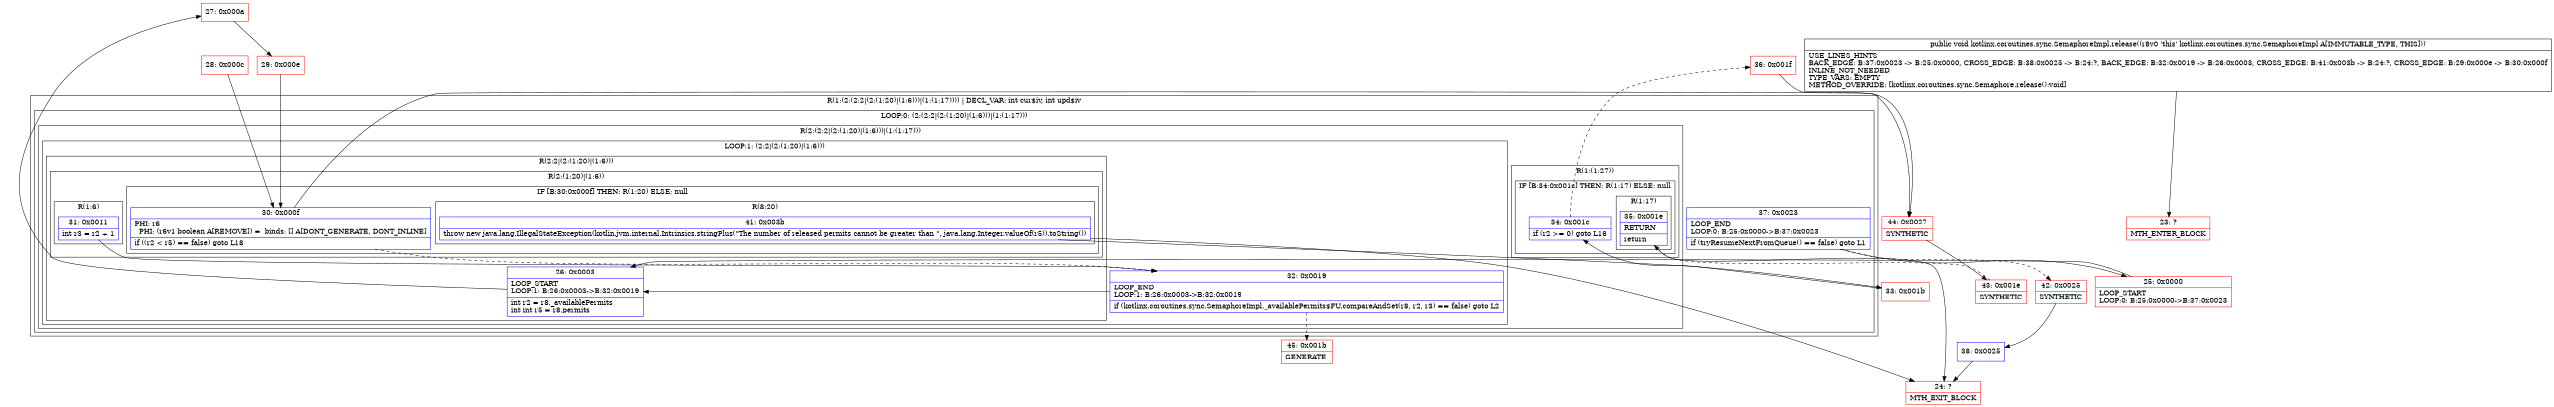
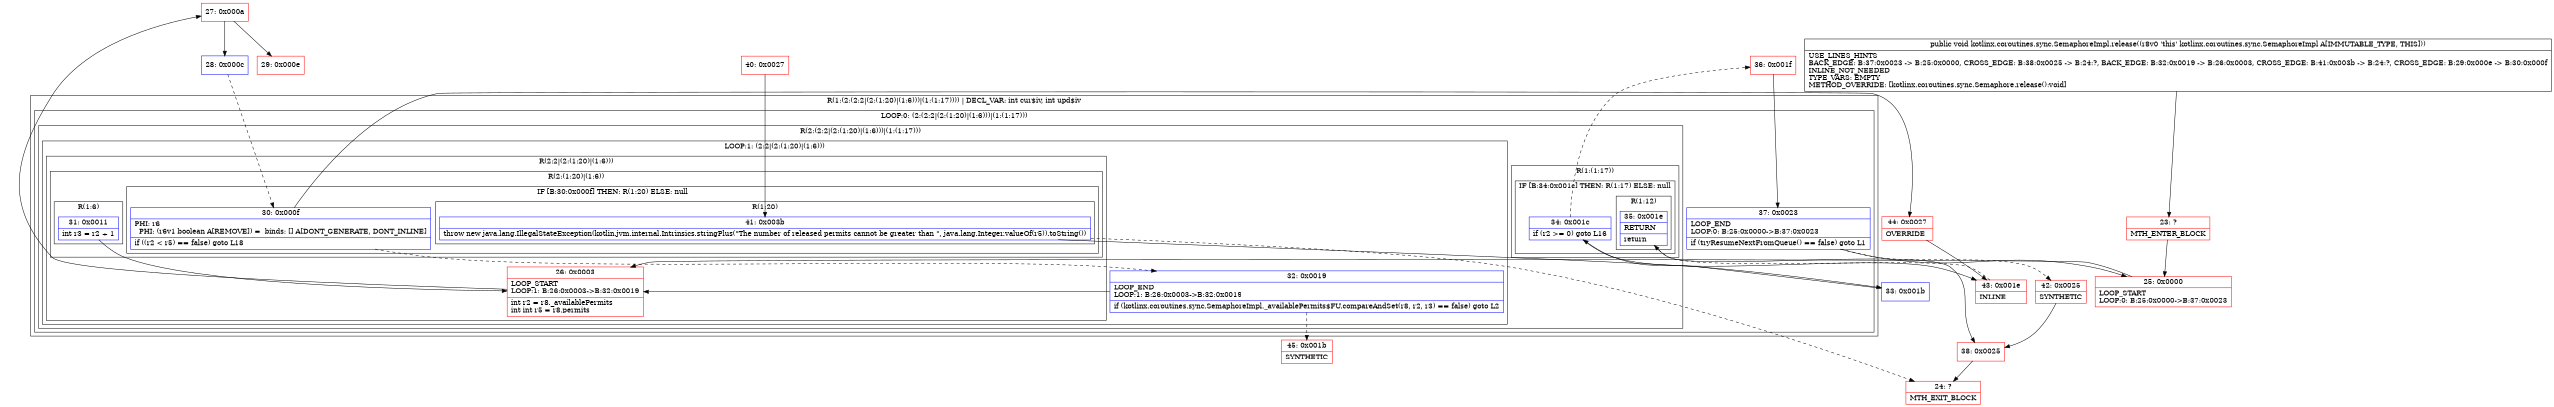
  digraph {
    node [color=red shape=record]
    n1 [color=blue label="{41\:\ 0x003b|throw new java.lang.IllegalStateException(kotlin.jvm.internal.Intrinsics.stringPlus(\"The number of released permits cannot be greater than \", java.lang.Integer.valueOf(r5)).toString())\l}"]
    n2 [color=blue label="{30\:\ 0x000f|PHI: r6 \l  PHI: (r6v1 boolean A[REMOVE]) =  binds: [] A[DONT_GENERATE, DONT_INLINE]\l|if ((r2 \< r5) == false) goto L18\l}"]
    n3 [color=blue label="{31\:\ 0x0011|int r3 = r2 + 1\l}"]
-   n4 [color=blue label="{26\:\ 0x0003|LOOP_START\lLOOP:1: B:26:0x0003\-\>B:32:0x0019\l|int r2 = r8._availablePermits\lint int r5 = r8.permits\l}"]
+   n4 [label="{26\:\ 0x0003|LOOP_START\lLOOP:1: B:26:0x0003\-\>B:32:0x0019\l|int r2 = r8._availablePermits\lint int r5 = r8.permits\l}"]
    n5 [color=blue label="{32\:\ 0x0019|LOOP_END\lLOOP:1: B:26:0x0003\-\>B:32:0x0019\l|if (kotlinx.coroutines.sync.SemaphoreImpl._availablePermits$FU.compareAndSet(r8, r2, r3) == false) goto L2\l}"]
    n6 [color=blue label="{35\:\ 0x001e|RETURN\l|return\l}"]
    n7 [color=blue label="{34\:\ 0x001c|if (r2 \>= 0) goto L16\l}"]
    n8 [color=blue label="{37\:\ 0x0023|LOOP_END\lLOOP:0: B:25:0x0000\-\>B:37:0x0023\l|if (tryResumeNextFromQueue() == false) goto L1\l}"]
    n9 [label="{24\:\ ?|MTH_EXIT_BLOCK\l}"]
-   n10 [label="{33\:\ 0x001b}"]
-   n11 [label="{44\:\ 0x0027|SYNTHETIC\l}"]
+   n10 [color=blue label="{33\:\ 0x001b}"]
+   n11 [label="{44\:\ 0x0027|OVERRIDE\l}"]
    n12 [label="{27\:\ 0x000a}"]
-   n13 [label="{45\:\ 0x001b|GENERATE\l}"]
+   n13 [label="{45\:\ 0x001b|SYNTHETIC\l}"]
    n14 [label="{36\:\ 0x001f}"]
-   n15 [label="{43\:\ 0x001e|SYNTHETIC\l}"]
+   n15 [label="{43\:\ 0x001e|INLINE\l}"]
    n16 [label="{25\:\ 0x0000|LOOP_START\lLOOP:0: B:25:0x0000\-\>B:37:0x0023\l}"]
    n17 [label="{42\:\ 0x0025|SYNTHETIC\l}"]
-   n18 [color=blue label="{38\:\ 0x0025}"]
-   n19 [label="{28\:\ 0x000c}"]
+   n18 [label="{38\:\ 0x0025}"]
+   n19 [color=blue label="{28\:\ 0x000c}"]
    n20 [label="{29\:\ 0x000e}"]
    n21 [label="{23\:\ ?|MTH_ENTER_BLOCK\l}"]
+   n22 [label="{40\:\ 0x0027}"]
    n23 [label="{public void kotlinx.coroutines.sync.SemaphoreImpl.release((r8v0 'this' kotlinx.coroutines.sync.SemaphoreImpl A[IMMUTABLE_TYPE, THIS]))  | USE_LINES_HINTS\lBACK_EDGE: B:37:0x0023 \-\> B:25:0x0000, CROSS_EDGE: B:38:0x0025 \-\> B:24:?, BACK_EDGE: B:32:0x0019 \-\> B:26:0x0003, CROSS_EDGE: B:41:0x003b \-\> B:24:?, CROSS_EDGE: B:29:0x000e \-\> B:30:0x000f\lINLINE_NOT_NEEDED\lTYPE_VARS: EMPTY\lMETHOD_OVERRIDE: [kotlinx.coroutines.sync.Semaphore.release():void]\l}" color=""]
    subgraph cluster_1 {
      label="R(1:(2:(2:2|(2:(1:20)|(1:6)))|(1:(1:17)))) | DECL_VAR: int cur$iv, int upd$iv\l"
      subgraph cluster_2 {
        label="LOOP:0: (2:(2:2|(2:(1:20)|(1:6)))|(1:(1:17)))"
        n8
        subgraph cluster_3 {
          label="R(2:(2:2|(2:(1:20)|(1:6)))|(1:(1:17)))"
          subgraph cluster_4 {
            label="LOOP:1: (2:2|(2:(1:20)|(1:6)))"
            n5
            subgraph cluster_5 {
              label="R(2:2|(2:(1:20)|(1:6)))"
              n4
              subgraph cluster_6 {
                label="R(2:(1:20)|(1:6))"
                subgraph cluster_7 {
                  label="IF [B:30:0x000f] THEN: R(1:20) ELSE: null"
                  n2
                  subgraph cluster_8 {
-                   label="R(8:20)"
+                   label="R(1:20)"
                    n1
                  }
                }
                subgraph cluster_9 {
                  label="R(1:6)"
                  n3
                }
              }
            }
          }
          subgraph cluster_10 {
-           label="R(1:(1:27))"
+           label="R(1:(1:17))"
            subgraph cluster_11 {
              label="IF [B:34:0x001c] THEN: R(1:17) ELSE: null"
              n7
              subgraph cluster_12 {
-               label="R(1:17)"
+               label="R(1:12)"
                n6
              }
            }
          }
        }
      }
    }
-   n1 -> n9
+   n1 -> n9 [style=dashed]
    n1 -> n10
    n2 -> n5 [style=dashed]
    n2 -> n11
-   n3 -> n5
+   n3 -> n4
    n4 -> n12
    n5 -> n4
    n5 -> n13 [style=dashed]
-   n6 -> n9
+   n6 -> n18
    n7 -> n14 [style=dashed]
+   n7 -> n15
    n8 -> n16
    n8 -> n17 [style=dashed]
    n10 -> n7
    n11 -> n15
+   n12 -> n19
    n12 -> n20
-   n14 -> n11
+   n14 -> n8
    n15 -> n6 [style=dashed]
    n16 -> n4
    n17 -> n18
    n18 -> n9
-   n19 -> n2
-   n20 -> n2
+   n19 -> n2 [style=dashed]
+   n21 -> n16
+   n22 -> n1
    n23 -> n21
  }
